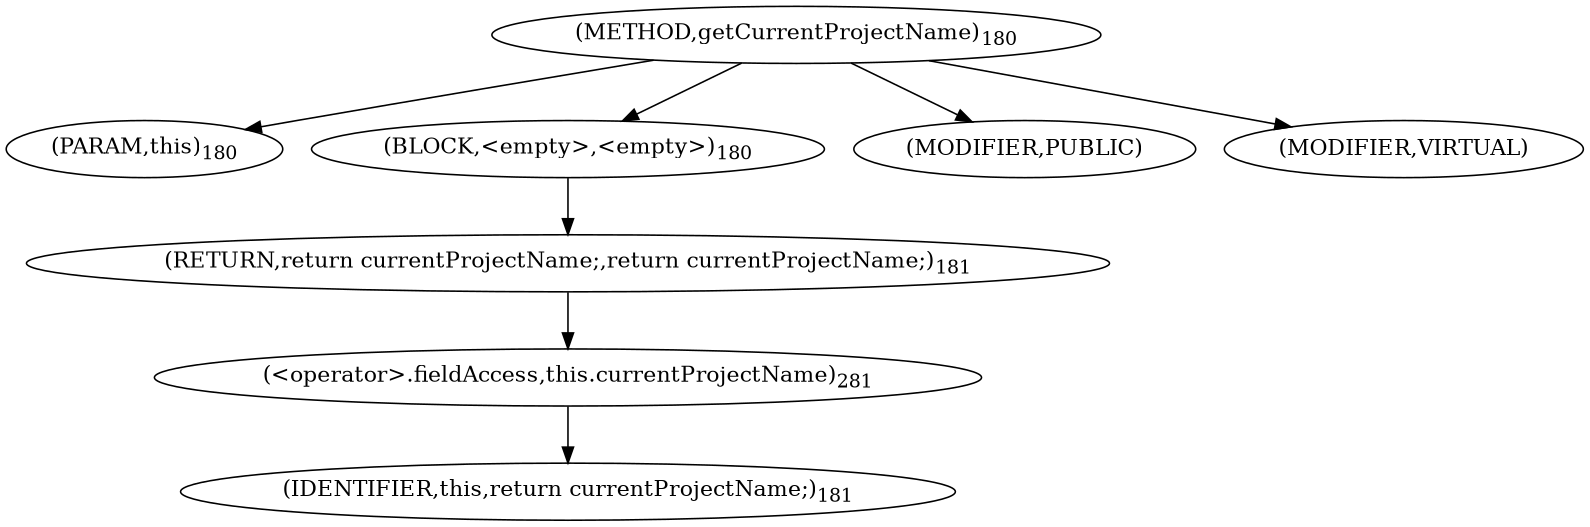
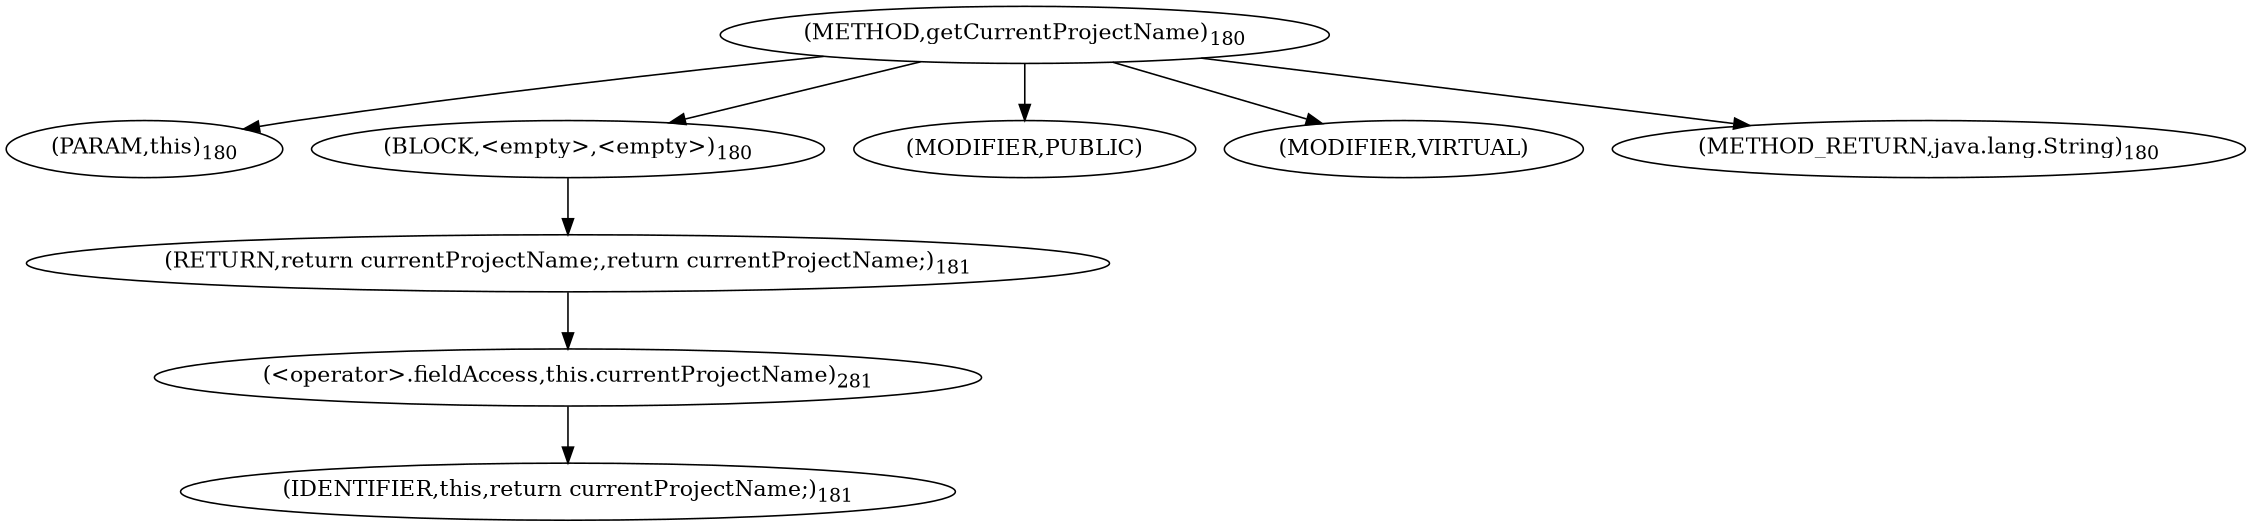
  digraph {
    n1 [label=<(METHOD,getCurrentProjectName)<SUB>180</SUB>>]
    n2 [label=<(PARAM,this)<SUB>180</SUB>>]
    n3 [label=<(BLOCK,&lt;empty&gt;,&lt;empty&gt;)<SUB>180</SUB>>]
    n4 [label=<(MODIFIER,PUBLIC)>]
    n5 [label=<(MODIFIER,VIRTUAL)>]
+   n6 [label=<(METHOD_RETURN,java.lang.String)<SUB>180</SUB>>]
    n7 [label=<(RETURN,return currentProjectName;,return currentProjectName;)<SUB>181</SUB>>]
    n8 [label=<(&lt;operator&gt;.fieldAccess,this.currentProjectName)<SUB>281</SUB>>]
    n9 [label=<(IDENTIFIER,this,return currentProjectName;)<SUB>181</SUB>>]
    n1 -> n2
    n1 -> n3
    n1 -> n4
    n1 -> n5
+   n1 -> n6
    n3 -> n7
    n7 -> n8
    n8 -> n9
  }
